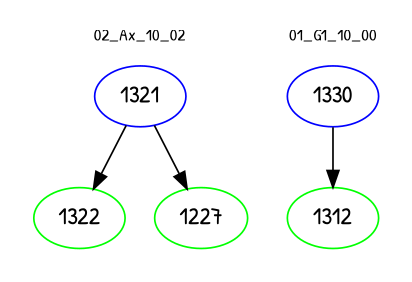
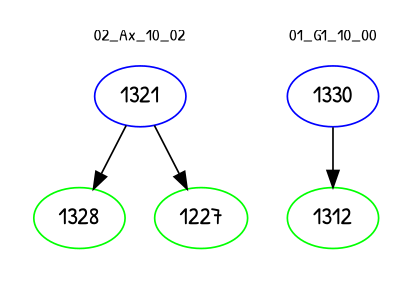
  digraph {
    fontname="Patrick Hand"
    node [color=green fontname="Patrick Hand"]
    edge [color=black fontname="Patrick Hand"]
    n1 [color=blue label=1321]
-   n2 [label=1322]
+   n2 [label=1328]
    n3 [label=1227]
    n4 [color=blue label=1330]
    n5 [label=1312]
    subgraph cluster_1 {
      color=white
      fontsize=10
      label="02_Ax_10_02"
      n1
      n2
      n3
    }
    subgraph cluster_2 {
      color=white
      fontsize=10
      label="01_G1_10_00"
      n4
      n5
    }
    n1 -> n2
    n1 -> n3
    n4 -> n5
  }
